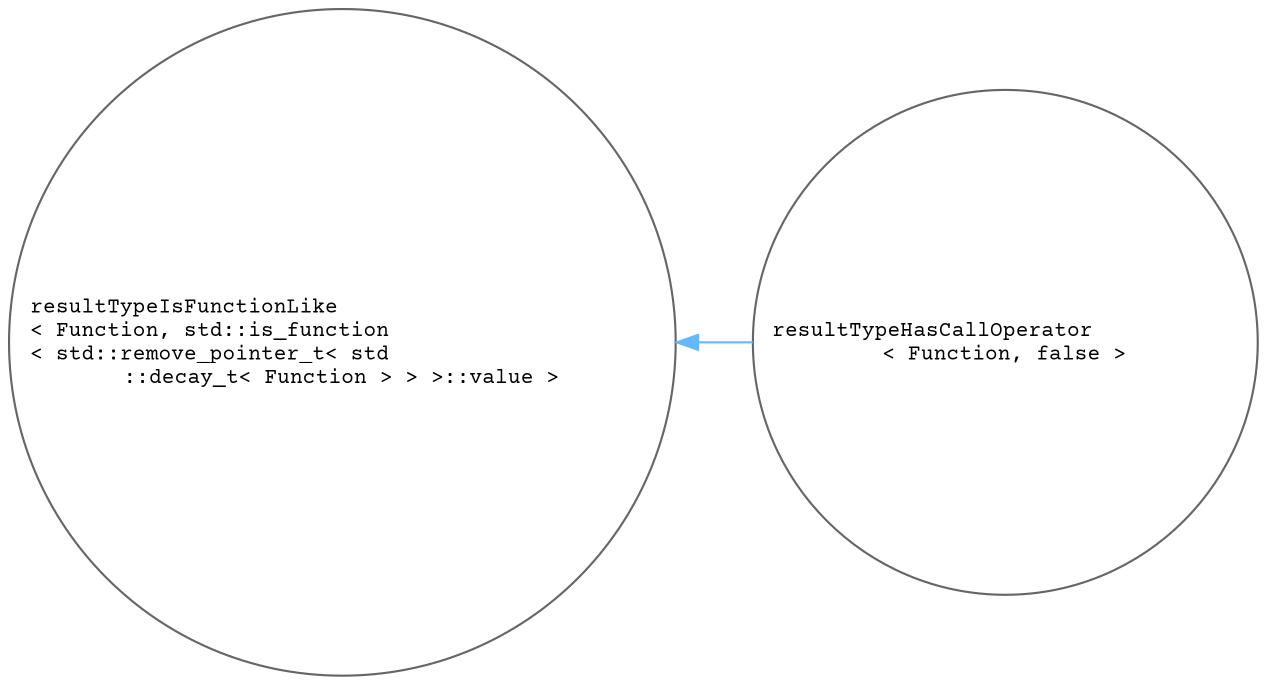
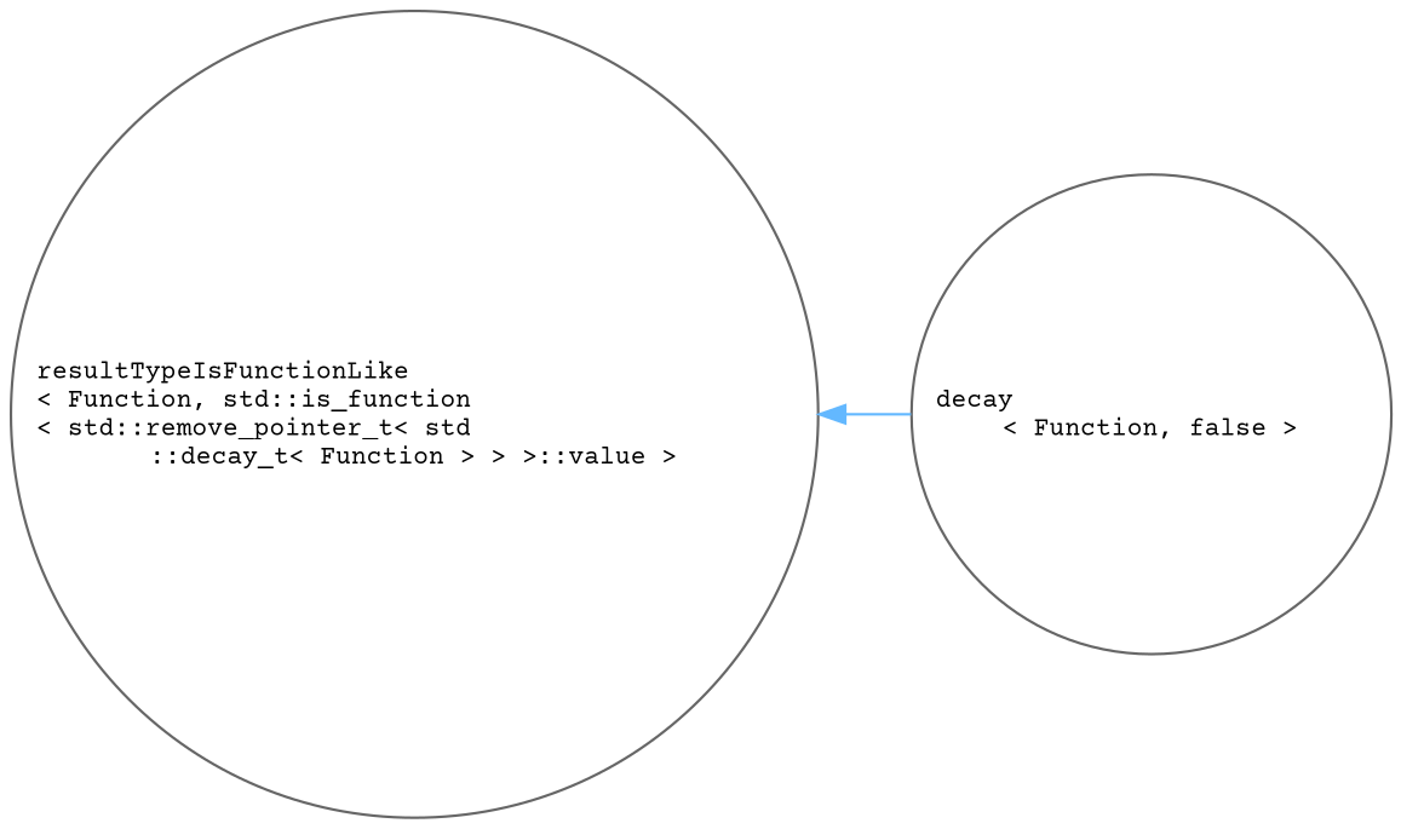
  digraph {
    rankdir=LR
    fontname="Courier Prime"
    node [color=grey40 fillcolor=white fontname="Courier Prime" fontsize=10 shape=circle style=filled]
    n1 [height=0.2 label="resultTypeIsFunctionLike\l\< Function, std::is_function\l\< std::remove_pointer_t\< std\l::decay_t\< Function \> \> \>::value \>" width=0.4]
-   n2 [height=0.2 label="resultTypeHasCallOperator\l\< Function, false \>" width=0.4]
+   n2 [height=0.2 label="decay\l\< Function, false \>" width=0.4]
    n1 -> n2 [color=steelblue1 dir=back fontname="Courier Prime" fontsize=10 labelfontname=Helvetica labelfontsize=10 style=solid]
  }
